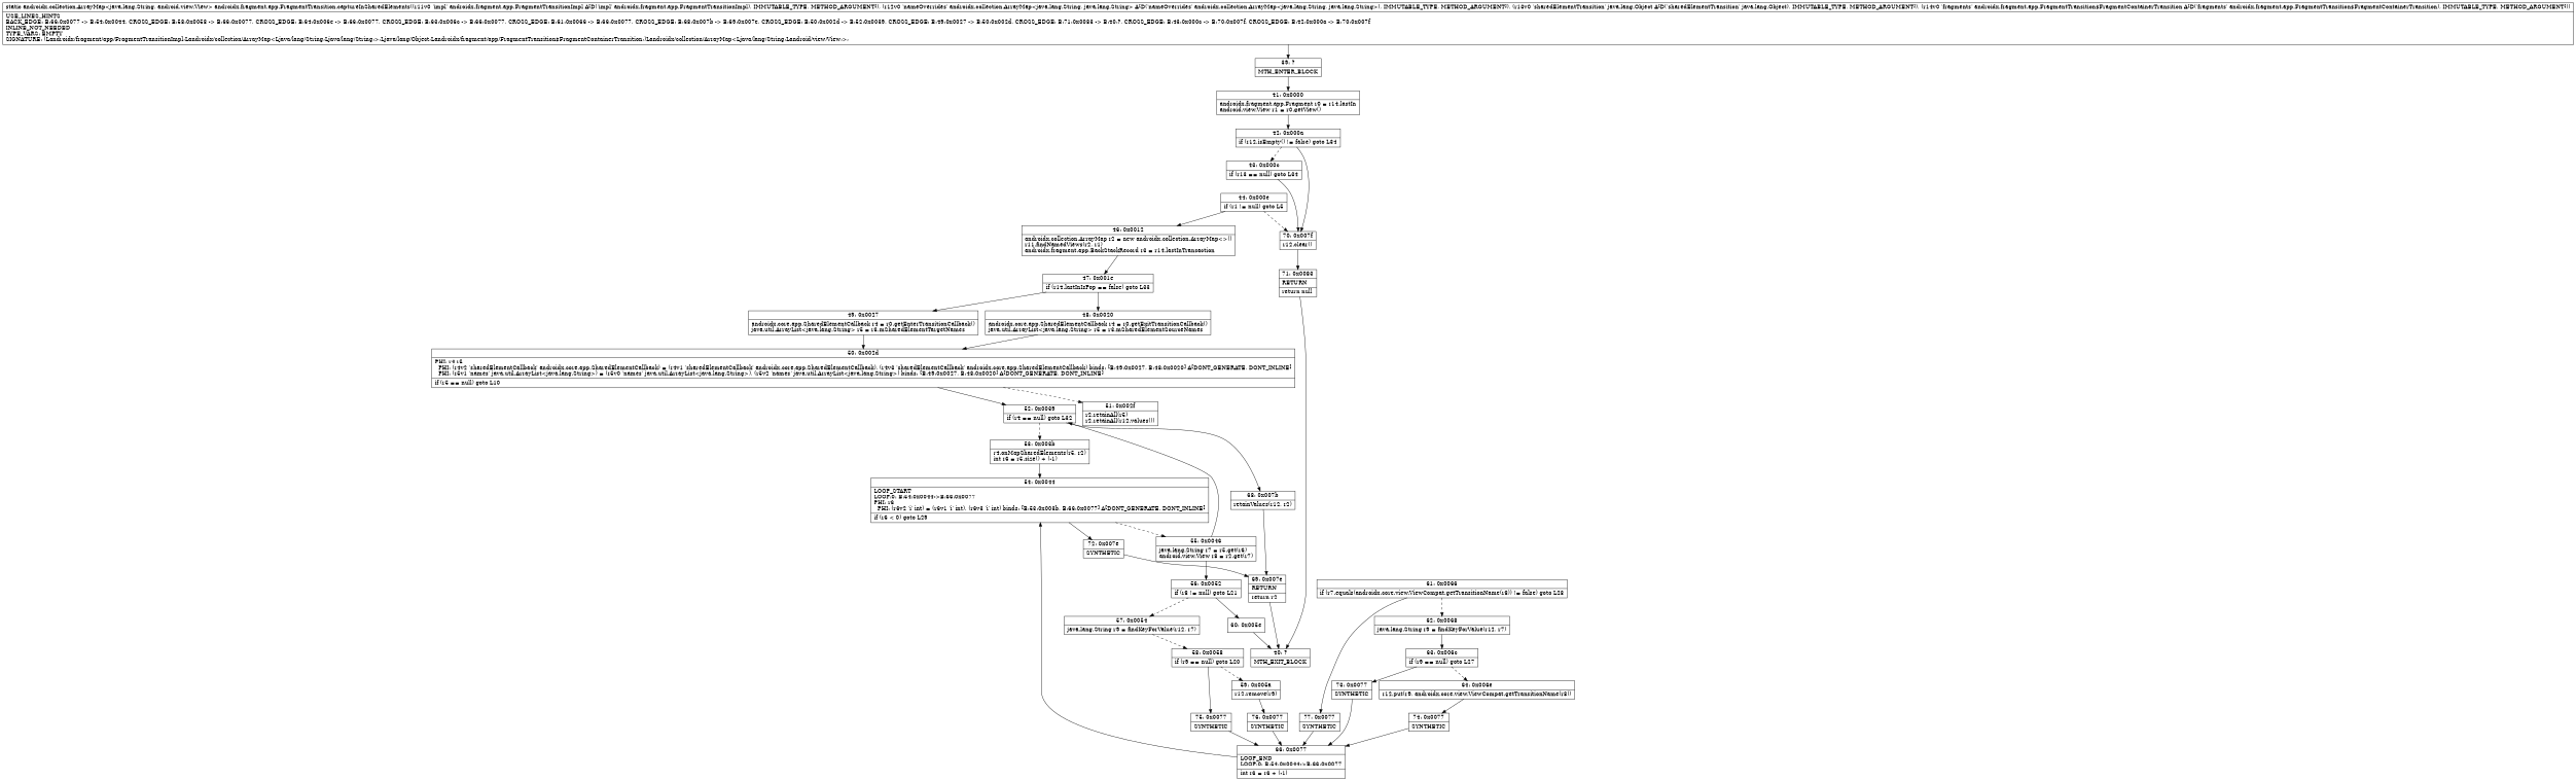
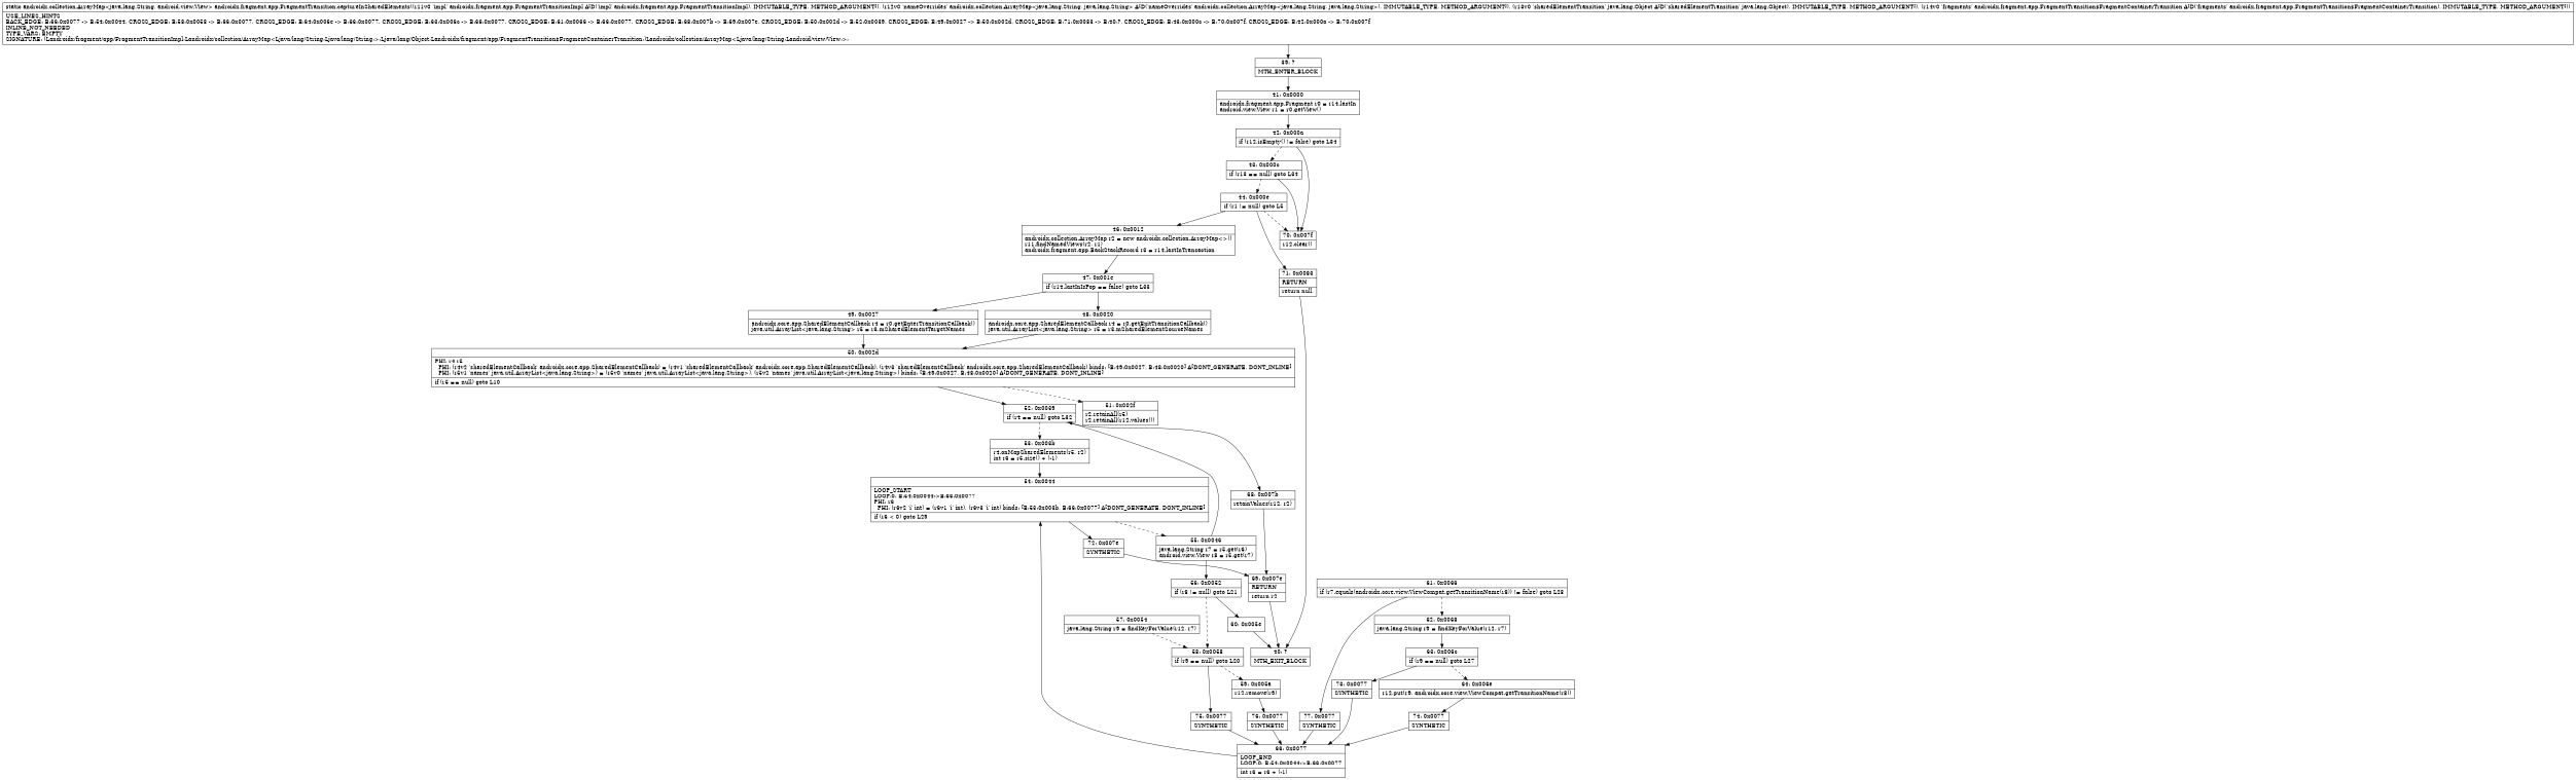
  digraph {
    node [shape=record]
    n1 [label="{39\:\ ?|MTH_ENTER_BLOCK\l}"]
    n2 [label="{41\:\ 0x0000|androidx.fragment.app.Fragment r0 = r14.lastIn\landroid.view.View r1 = r0.getView()\l}"]
    n3 [label="{42\:\ 0x000a|if (r12.isEmpty() != false) goto L34\l}"]
    n4 [label="{43\:\ 0x000c|if (r13 == null) goto L34\l}"]
    n5 [label="{70\:\ 0x007f|r12.clear()\l}"]
    n6 [label="{44\:\ 0x000e|if (r1 != null) goto L5\l}"]
    n7 [label="{71\:\ 0x0083|RETURN\l|return null\l}"]
    n8 [label="{46\:\ 0x0012|androidx.collection.ArrayMap r2 = new androidx.collection.ArrayMap\<\>()\lr11.findNamedViews(r2, r1)\landroidx.fragment.app.BackStackRecord r3 = r14.lastInTransaction\l}"]
    n9 [label="{47\:\ 0x001e|if (r14.lastInIsPop == false) goto L33\l}"]
    n10 [label="{48\:\ 0x0020|androidx.core.app.SharedElementCallback r4 = r0.getExitTransitionCallback()\ljava.util.ArrayList\<java.lang.String\> r5 = r3.mSharedElementSourceNames\l}"]
    n11 [label="{49\:\ 0x0027|androidx.core.app.SharedElementCallback r4 = r0.getEnterTransitionCallback()\ljava.util.ArrayList\<java.lang.String\> r5 = r3.mSharedElementTargetNames\l}"]
    n12 [label="{50\:\ 0x002d|PHI: r4 r5 \l  PHI: (r4v2 'sharedElementCallback' androidx.core.app.SharedElementCallback) = (r4v1 'sharedElementCallback' androidx.core.app.SharedElementCallback), (r4v3 'sharedElementCallback' androidx.core.app.SharedElementCallback) binds: [B:49:0x0027, B:48:0x0020] A[DONT_GENERATE, DONT_INLINE]\l  PHI: (r5v1 'names' java.util.ArrayList\<java.lang.String\>) = (r5v0 'names' java.util.ArrayList\<java.lang.String\>), (r5v2 'names' java.util.ArrayList\<java.lang.String\>) binds: [B:49:0x0027, B:48:0x0020] A[DONT_GENERATE, DONT_INLINE]\l|if (r5 == null) goto L10\l}"]
    n13 [label="{51\:\ 0x002f|r2.retainAll(r5)\lr2.retainAll(r12.values())\l}"]
    n14 [label="{52\:\ 0x0039|if (r4 == null) goto L32\l}"]
    n15 [label="{53\:\ 0x003b|r4.onMapSharedElements(r5, r2)\lint r6 = r5.size() + (\-1)\l}"]
    n16 [label="{68\:\ 0x007b|retainValues(r12, r2)\l}"]
    n17 [label="{54\:\ 0x0044|LOOP_START\lLOOP:0: B:54:0x0044\-\>B:66:0x0077\lPHI: r6 \l  PHI: (r6v2 'i' int) = (r6v1 'i' int), (r6v3 'i' int) binds: [B:53:0x003b, B:66:0x0077] A[DONT_GENERATE, DONT_INLINE]\l|if (r6 \< 0) goto L29\l}"]
    n18 [label="{69\:\ 0x007e|RETURN\l|return r2\l}"]
-   n19 [label="{55\:\ 0x0046|java.lang.String r7 = r5.get(r6)\landroid.view.View r8 = r2.get(r7)\l}"]
+   n19 [label="{55\:\ 0x0046|java.lang.String r7 = r5.get(r6)\landroid.view.View r8 = r5.get(r7)\l}"]
    n20 [label="{72\:\ 0x007e|SYNTHETIC\l}"]
    n21 [label="{56\:\ 0x0052|if (r8 != null) goto L21\l}"]
    n22 [label="{57\:\ 0x0054|java.lang.String r9 = findKeyForValue(r12, r7)\l}"]
    n23 [label="{60\:\ 0x005e}"]
    n24 [label="{58\:\ 0x0058|if (r9 == null) goto L20\l}"]
    n25 [label="{40\:\ ?|MTH_EXIT_BLOCK\l}"]
    n26 [label="{59\:\ 0x005a|r12.remove(r9)\l}"]
    n27 [label="{75\:\ 0x0077|SYNTHETIC\l}"]
    n28 [label="{76\:\ 0x0077|SYNTHETIC\l}"]
    n29 [label="{66\:\ 0x0077|LOOP_END\lLOOP:0: B:54:0x0044\-\>B:66:0x0077\l|int r6 = r6 + (\-1)\l}"]
    n30 [label="{61\:\ 0x0066|if (r7.equals(androidx.core.view.ViewCompat.getTransitionName(r8)) != false) goto L28\l}"]
    n31 [label="{62\:\ 0x0068|java.lang.String r9 = findKeyForValue(r12, r7)\l}"]
    n32 [label="{77\:\ 0x0077|SYNTHETIC\l}"]
    n33 [label="{63\:\ 0x006c|if (r9 == null) goto L27\l}"]
    n34 [label="{64\:\ 0x006e|r12.put(r9, androidx.core.view.ViewCompat.getTransitionName(r8))\l}"]
    n35 [label="{73\:\ 0x0077|SYNTHETIC\l}"]
    n36 [label="{74\:\ 0x0077|SYNTHETIC\l}"]
    n37 [label="{static androidx.collection.ArrayMap\<java.lang.String, android.view.View\> androidx.fragment.app.FragmentTransition.captureInSharedElements((r11v0 'impl' androidx.fragment.app.FragmentTransitionImpl A[D('impl' androidx.fragment.app.FragmentTransitionImpl), IMMUTABLE_TYPE, METHOD_ARGUMENT]), (r12v0 'nameOverrides' androidx.collection.ArrayMap\<java.lang.String, java.lang.String\> A[D('nameOverrides' androidx.collection.ArrayMap\<java.lang.String, java.lang.String\>), IMMUTABLE_TYPE, METHOD_ARGUMENT]), (r13v0 'sharedElementTransition' java.lang.Object A[D('sharedElementTransition' java.lang.Object), IMMUTABLE_TYPE, METHOD_ARGUMENT]), (r14v0 'fragments' androidx.fragment.app.FragmentTransition$FragmentContainerTransition A[D('fragments' androidx.fragment.app.FragmentTransition$FragmentContainerTransition), IMMUTABLE_TYPE, METHOD_ARGUMENT]))  | USE_LINES_HINTS\lBACK_EDGE: B:66:0x0077 \-\> B:54:0x0044, CROSS_EDGE: B:58:0x0058 \-\> B:66:0x0077, CROSS_EDGE: B:64:0x006e \-\> B:66:0x0077, CROSS_EDGE: B:63:0x006c \-\> B:66:0x0077, CROSS_EDGE: B:61:0x0066 \-\> B:66:0x0077, CROSS_EDGE: B:68:0x007b \-\> B:69:0x007e, CROSS_EDGE: B:50:0x002d \-\> B:52:0x0039, CROSS_EDGE: B:49:0x0027 \-\> B:50:0x002d, CROSS_EDGE: B:71:0x0083 \-\> B:40:?, CROSS_EDGE: B:43:0x000c \-\> B:70:0x007f, CROSS_EDGE: B:42:0x000a \-\> B:70:0x007f\lINLINE_NOT_NEEDED\lTYPE_VARS: EMPTY\lSIGNATURE: (Landroidx\/fragment\/app\/FragmentTransitionImpl;Landroidx\/collection\/ArrayMap\<Ljava\/lang\/String;Ljava\/lang\/String;\>;Ljava\/lang\/Object;Landroidx\/fragment\/app\/FragmentTransition$FragmentContainerTransition;)Landroidx\/collection\/ArrayMap\<Ljava\/lang\/String;Landroid\/view\/View;\>;\l}"]
    n1 -> n2
    n2 -> n3
    n3 -> n4 [style=dashed]
    n3 -> n5
    n4 -> n5
-   n5 -> n7
+   n4 -> n6 [style=dashed]
+   n6 -> n7
    n6 -> n5 [style=dashed]
    n6 -> n8
    n7 -> n25
    n8 -> n9
    n9 -> n10 [style=solid]
    n9 -> n11
    n10 -> n12
    n11 -> n12
    n12 -> n13 [style=dashed]
    n12 -> n14
    n14 -> n15 [style=dashed]
    n14 -> n16
    n15 -> n17
    n16 -> n18
    n17 -> n19 [style=dashed]
    n17 -> n20
    n18 -> n25
    n19 -> n14
    n19 -> n21
    n20 -> n18
-   n21 -> n22 [style=dashed]
+   n21 -> n24 [style=dashed]
    n21 -> n23
    n22 -> n24 [style=dashed]
    n23 -> n25
    n24 -> n26 [style=dashed]
    n24 -> n27
    n26 -> n28
    n27 -> n29
    n28 -> n29
    n29 -> n17
    n30 -> n31 [style=dashed]
    n30 -> n32
    n31 -> n33
    n32 -> n29
    n33 -> n34 [style=dashed]
    n33 -> n35
    n34 -> n36
    n35 -> n29
    n36 -> n29
    n37 -> n1
  }
